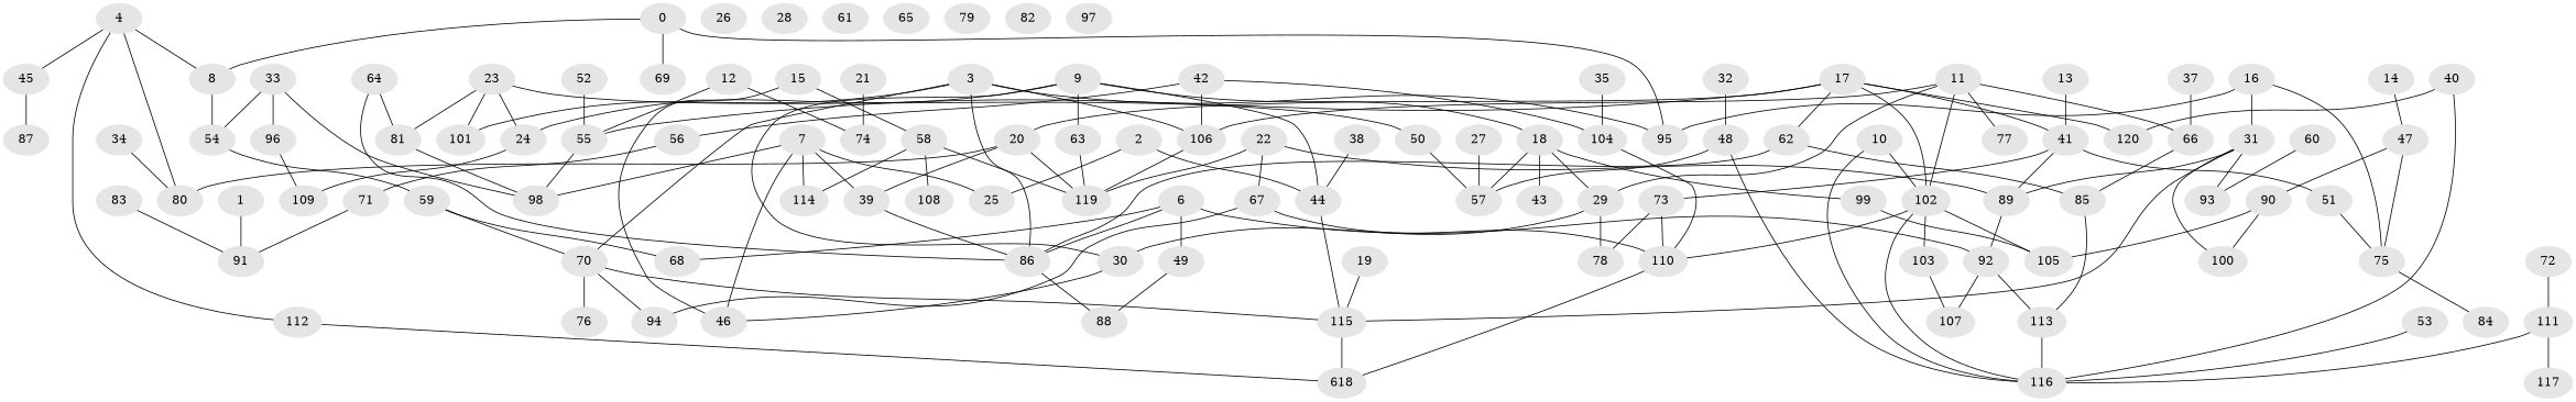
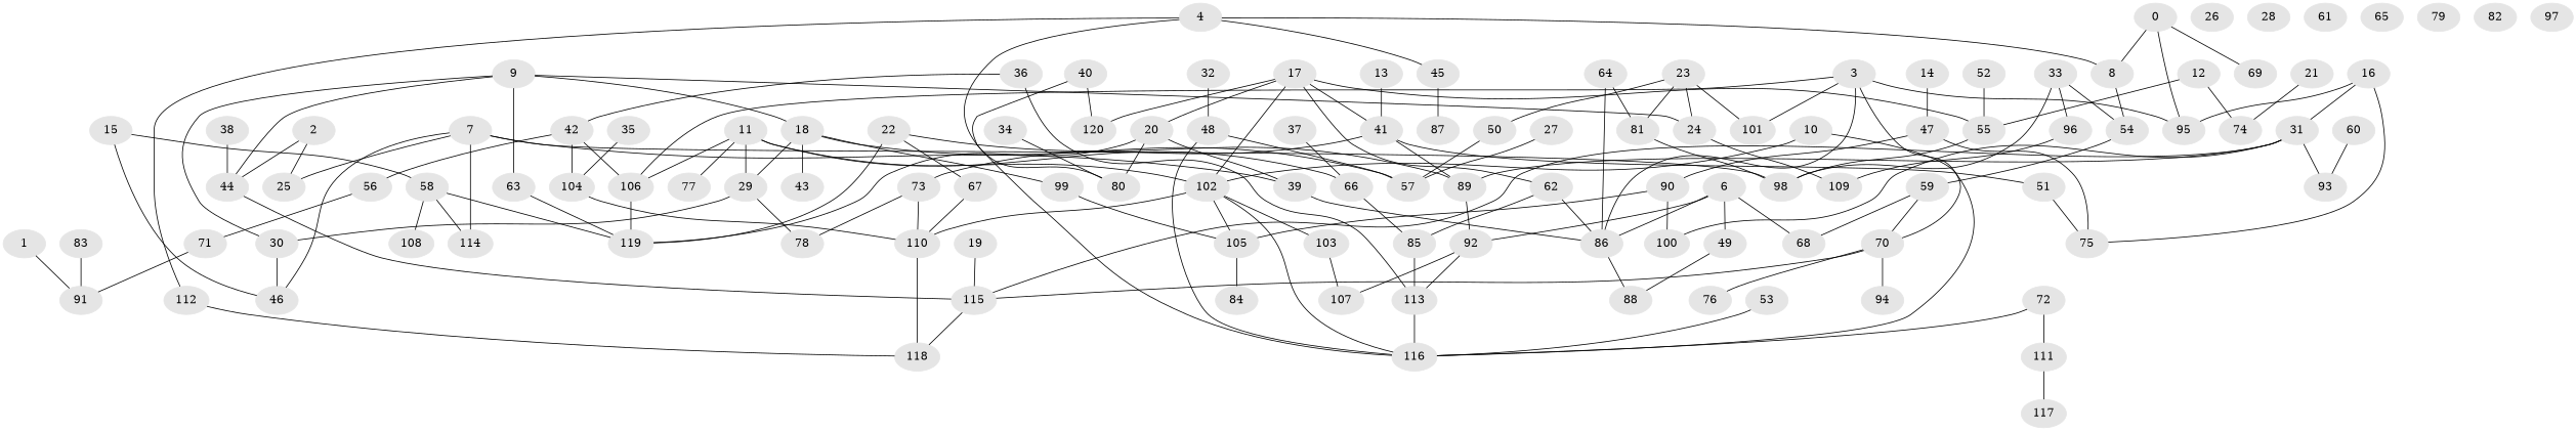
  graph {
    node [color=gray90 style=filled]
    1
    91
    2
    25
    44
    115
    3
    70
    86
    95
    101
    106
    94
    76
    88
    119
    4
    8
    45
    80
    112
    54
    87
-   118 [label=618]
+   118
    n25 [label=0]
    69
    6
    49
    68
    92
    113
    107
    7
    39
    46
    98
    114
    59
    9
    18
    24
    30
    63
    29
    43
    57
    99
    109
    10
    102
    116
    110
    105
    103
    11
    66
    77
    78
    85
    12
    55
    74
    13
    41
    89
    51
    73
    14
    47
    75
    90
    15
    58
    108
    16
    31
    93
    100
    84
    17
    20
    62
    120
    19
    21
    22
    67
    23
    50
    81
    26
    27
    28
    32
    48
    33
    96
    34
    35
    104
+   36
    42
    56
    37
    38
    40
    71
    52
    53
    60
    61
    64
    65
    72
    111
    117
    79
    82
    83
    97
    1 -- 91
    2 -- 25
    2 -- 44
    44 -- 115
    115 -- 118
    3 -- 70
    3 -- 86
    3 -- 95
    3 -- 101
    3 -- 106
    70 -- 115
    70 -- 94
    70 -- 76
    86 -- 88
    106 -- 119
    4 -- 8
    4 -- 45
    4 -- 80
    4 -- 112
    8 -- 54
    45 -- 87
    112 -- 118
    54 -- 59
    n25 -- 95
    n25 -- 8
    n25 -- 69
    6 -- 86
    6 -- 49
    6 -- 68
    6 -- 92
    49 -- 88
    92 -- 113
    92 -- 107
    113 -- 116
    7 -- 25
    7 -- 39
    7 -- 46
    7 -- 98
    7 -- 114
    39 -- 86
    59 -- 70
    59 -- 68
    9 -- 44
    9 -- 18
    9 -- 24
    9 -- 30
    9 -- 63
    18 -- 29
    18 -- 43
    18 -- 57
    18 -- 99
    24 -- 109
    30 -- 46
    63 -- 119
    29 -- 30
    29 -- 78
    99 -- 105
    10 -- 102
    10 -- 116
    102 -- 116
    102 -- 110
    102 -- 105
    102 -- 103
    110 -- 118
    103 -- 107
    11 -- 106
    11 -- 29
    11 -- 102
    11 -- 66
    11 -- 77
    66 -- 85
    85 -- 113
    12 -- 55
    12 -- 74
    55 -- 98
    13 -- 41
    41 -- 89
    41 -- 51
    41 -- 73
    89 -- 92
    51 -- 75
    73 -- 110
    73 -- 78
    14 -- 47
    47 -- 75
    47 -- 90
-   75 -- 84
+   105 -- 84
    90 -- 105
    90 -- 100
    15 -- 46
    15 -- 58
    58 -- 119
    58 -- 114
    58 -- 108
    16 -- 95
    16 -- 75
    16 -- 31
    31 -- 115
    31 -- 89
    31 -- 93
    31 -- 100
    17 -- 102
    17 -- 55
    17 -- 41
    17 -- 20
    17 -- 62
    17 -- 120
    20 -- 119
    20 -- 80
    20 -- 39
    62 -- 86
    62 -- 85
    19 -- 115
    21 -- 74
    22 -- 119
    22 -- 89
    22 -- 67
-   67 -- 94
    67 -- 110
    23 -- 101
    23 -- 24
    23 -- 50
    23 -- 81
    50 -- 57
    81 -- 98
    27 -- 57
    32 -- 48
    48 -- 57
    48 -- 116
    33 -- 54
    33 -- 98
    33 -- 96
    96 -- 109
    34 -- 80
    35 -- 104
    104 -- 110
+   36 -- 113
+   36 -- 42
    42 -- 106
    42 -- 104
    42 -- 56
    56 -- 71
    37 -- 66
    38 -- 44
    40 -- 116
    40 -- 120
    71 -- 91
    52 -- 55
    53 -- 116
    60 -- 93
    64 -- 86
    64 -- 81
-   111 -- 116
+   72 -- 116
    72 -- 111
    111 -- 117
    83 -- 91
  }
